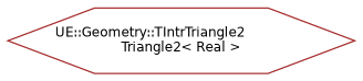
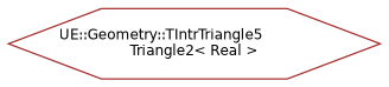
  digraph {
    rankdir=LR
-   n1 [color=brown fillcolor=white fontname=Helvetica fontsize=10 height=0.2 label="UE::Geometry::TIntrTriangle2\lTriangle2\< Real \>" shape=hexagon style=filled width=0.4]
+   n1 [color=brown fillcolor=white fontname=Helvetica fontsize=10 height=0.2 label="UE::Geometry::TIntrTriangle5\lTriangle2\< Real \>" shape=hexagon style=filled width=0.4]
  }
